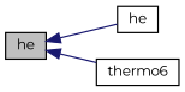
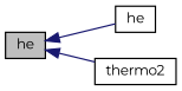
  digraph {
    rankdir=LR
    fontname=Montserrat
    node [color=black fontname=Montserrat fontsize=10 shape=record]
    edge [color=midnightblue dir=back fontname=Montserrat fontsize=10 labelfontname=FreeSans labelfontsize=10 style=solid]
    n1 [fillcolor=grey75 fontcolor=black height=0.2 label=he style=filled width=0.4]
    n2 [height=0.2 label=he width=0.4]
-   n3 [height=0.2 label=thermo6 width=0.4]
+   n3 [height=0.2 label=thermo2 width=0.4]
    n1 -> n2
    n1 -> n3
  }
